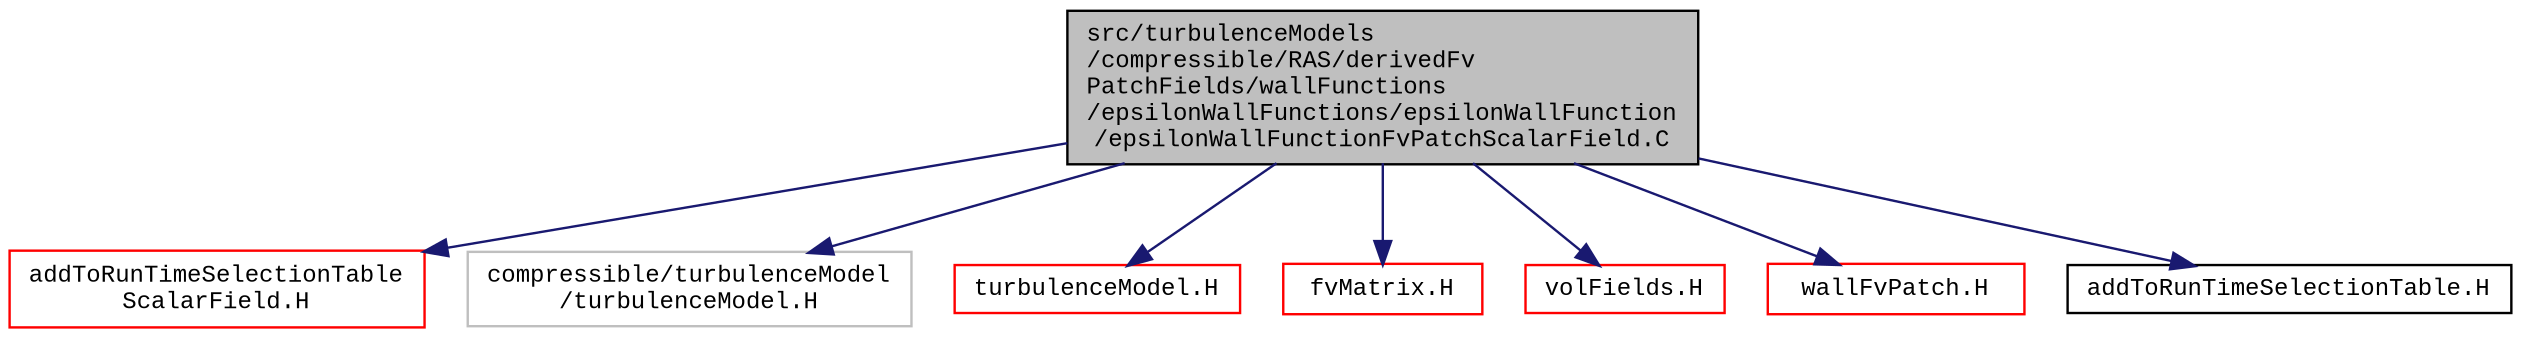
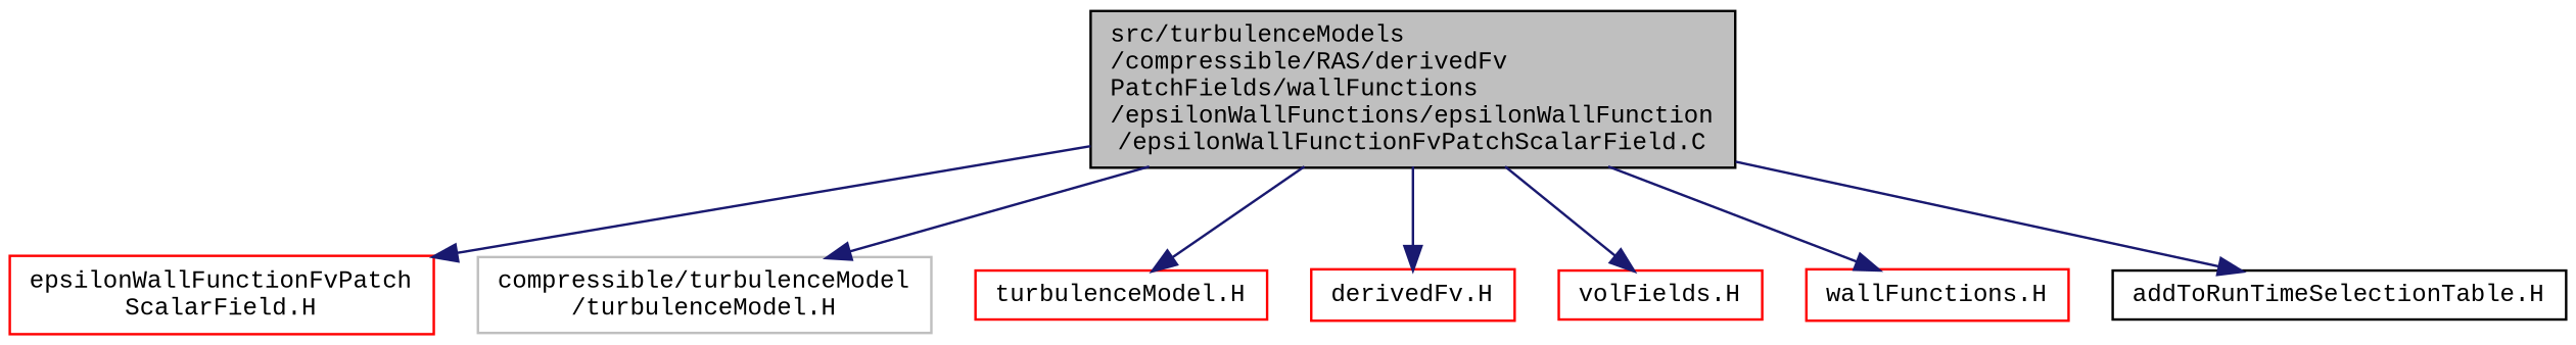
  digraph {
    fontname="Liberation Mono"
    node [color=red fontname="Liberation Mono" fontsize=10 shape=record]
    edge [color=midnightblue fontname="Liberation Mono" fontsize=10 labelfontname=FreeSans labelfontsize=10 style=solid]
    n1 [color=black fillcolor=grey75 fontcolor=black height=0.2 label="src/turbulenceModels\l/compressible/RAS/derivedFv\lPatchFields/wallFunctions\l/epsilonWallFunctions/epsilonWallFunction\l/epsilonWallFunctionFvPatchScalarField.C" style=filled width=0.4]
-   n2 [height=0.2 label="addToRunTimeSelectionTable\lScalarField.H" width=0.4]
+   n2 [height=0.2 label="epsilonWallFunctionFvPatch\lScalarField.H" width=0.4]
    n3 [color=grey75 height=0.2 label="compressible/turbulenceModel\l/turbulenceModel.H" width=0.4]
    n4 [height=0.2 label="turbulenceModel.H" width=0.4]
-   n5 [height=0.2 label="fvMatrix.H" width=0.4]
+   n5 [height=0.2 label="derivedFv.H" width=0.4]
    n6 [height=0.2 label="volFields.H" width=0.4]
-   n7 [height=0.2 label="wallFvPatch.H" width=0.4]
+   n7 [height=0.2 label="wallFunctions.H" width=0.4]
    n8 [color=black height=0.2 label="addToRunTimeSelectionTable.H" width=0.4]
    n1 -> n2
    n1 -> n3
    n1 -> n4
    n1 -> n5
    n1 -> n6
    n1 -> n7
    n1 -> n8
  }
